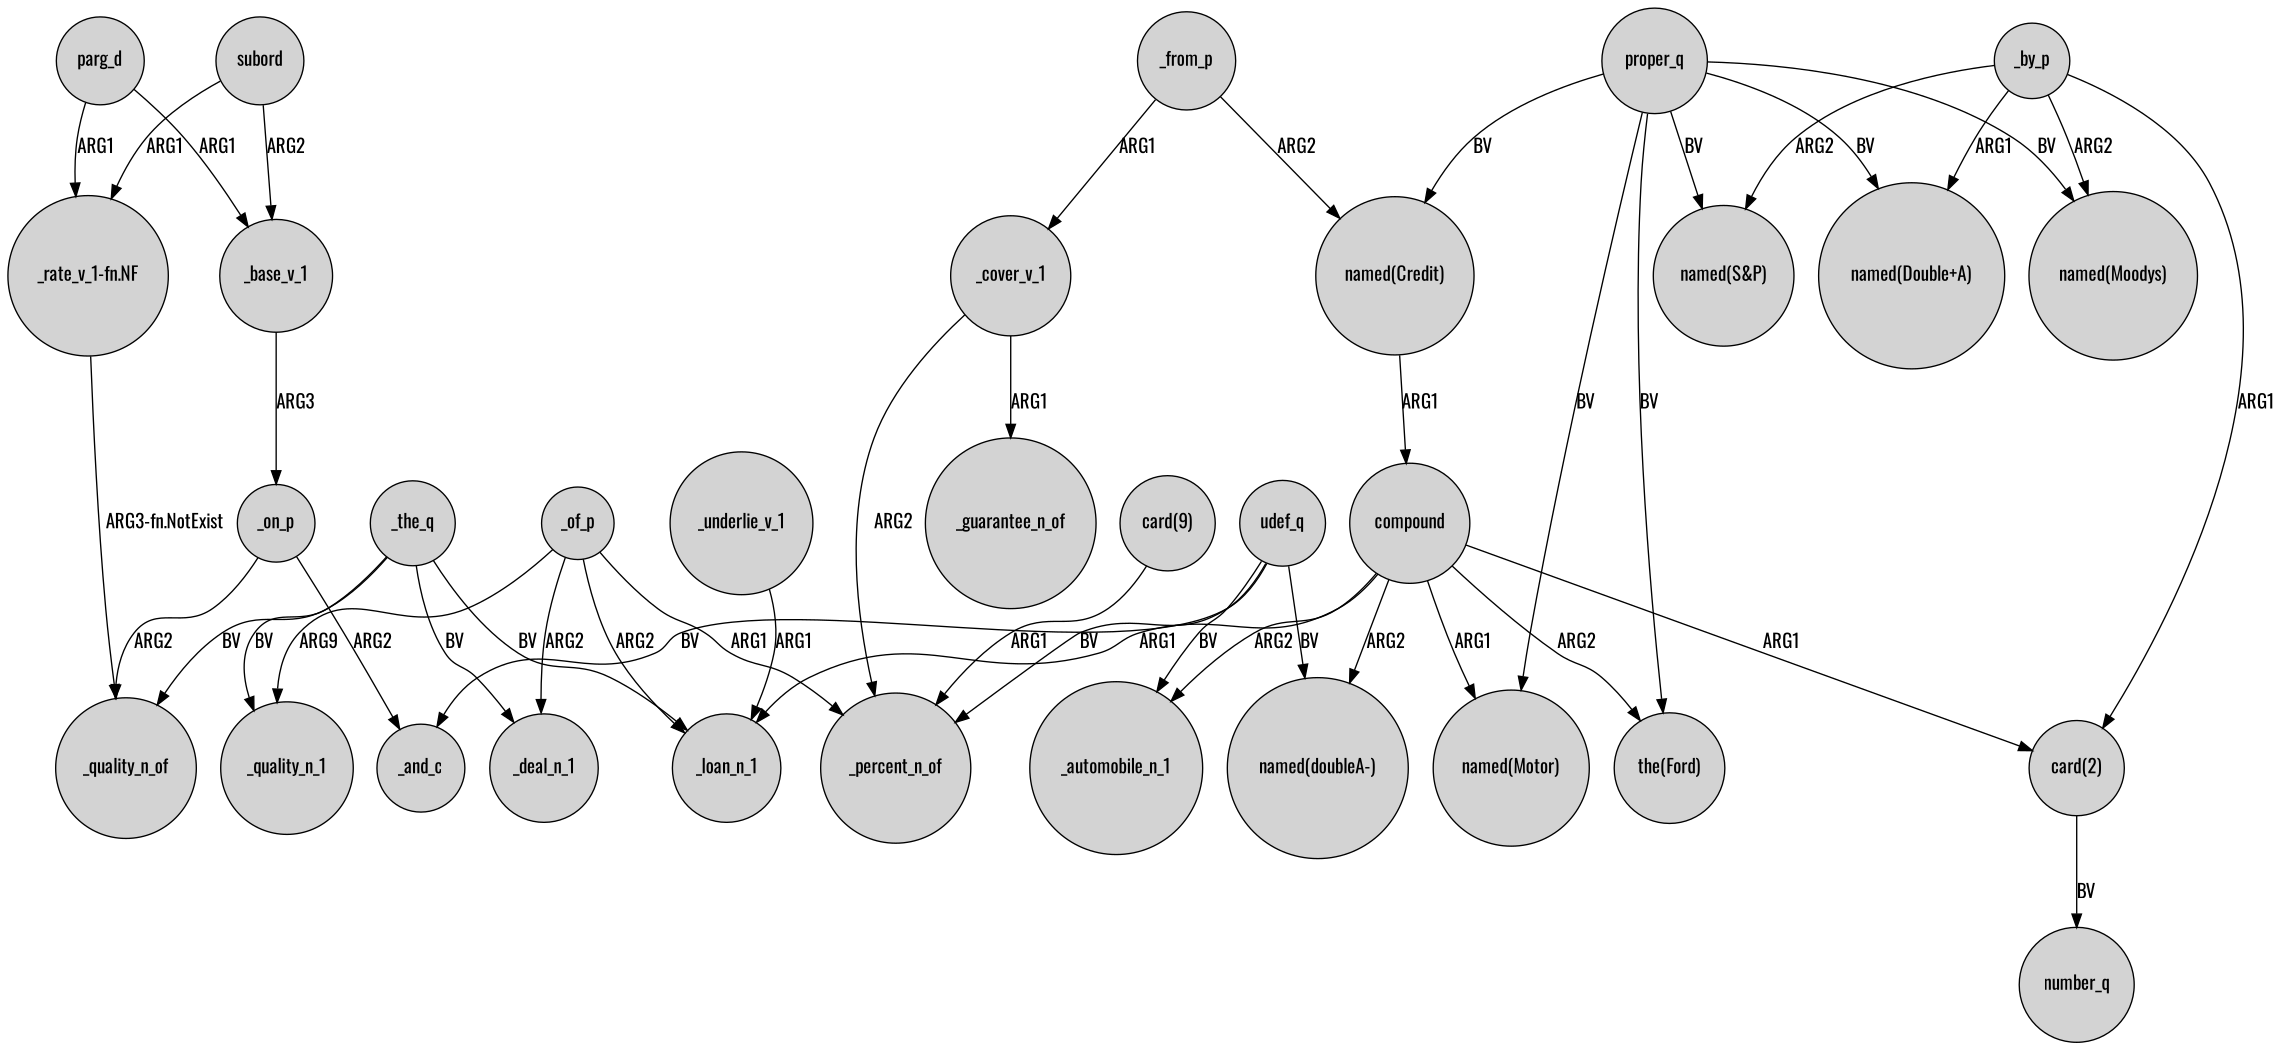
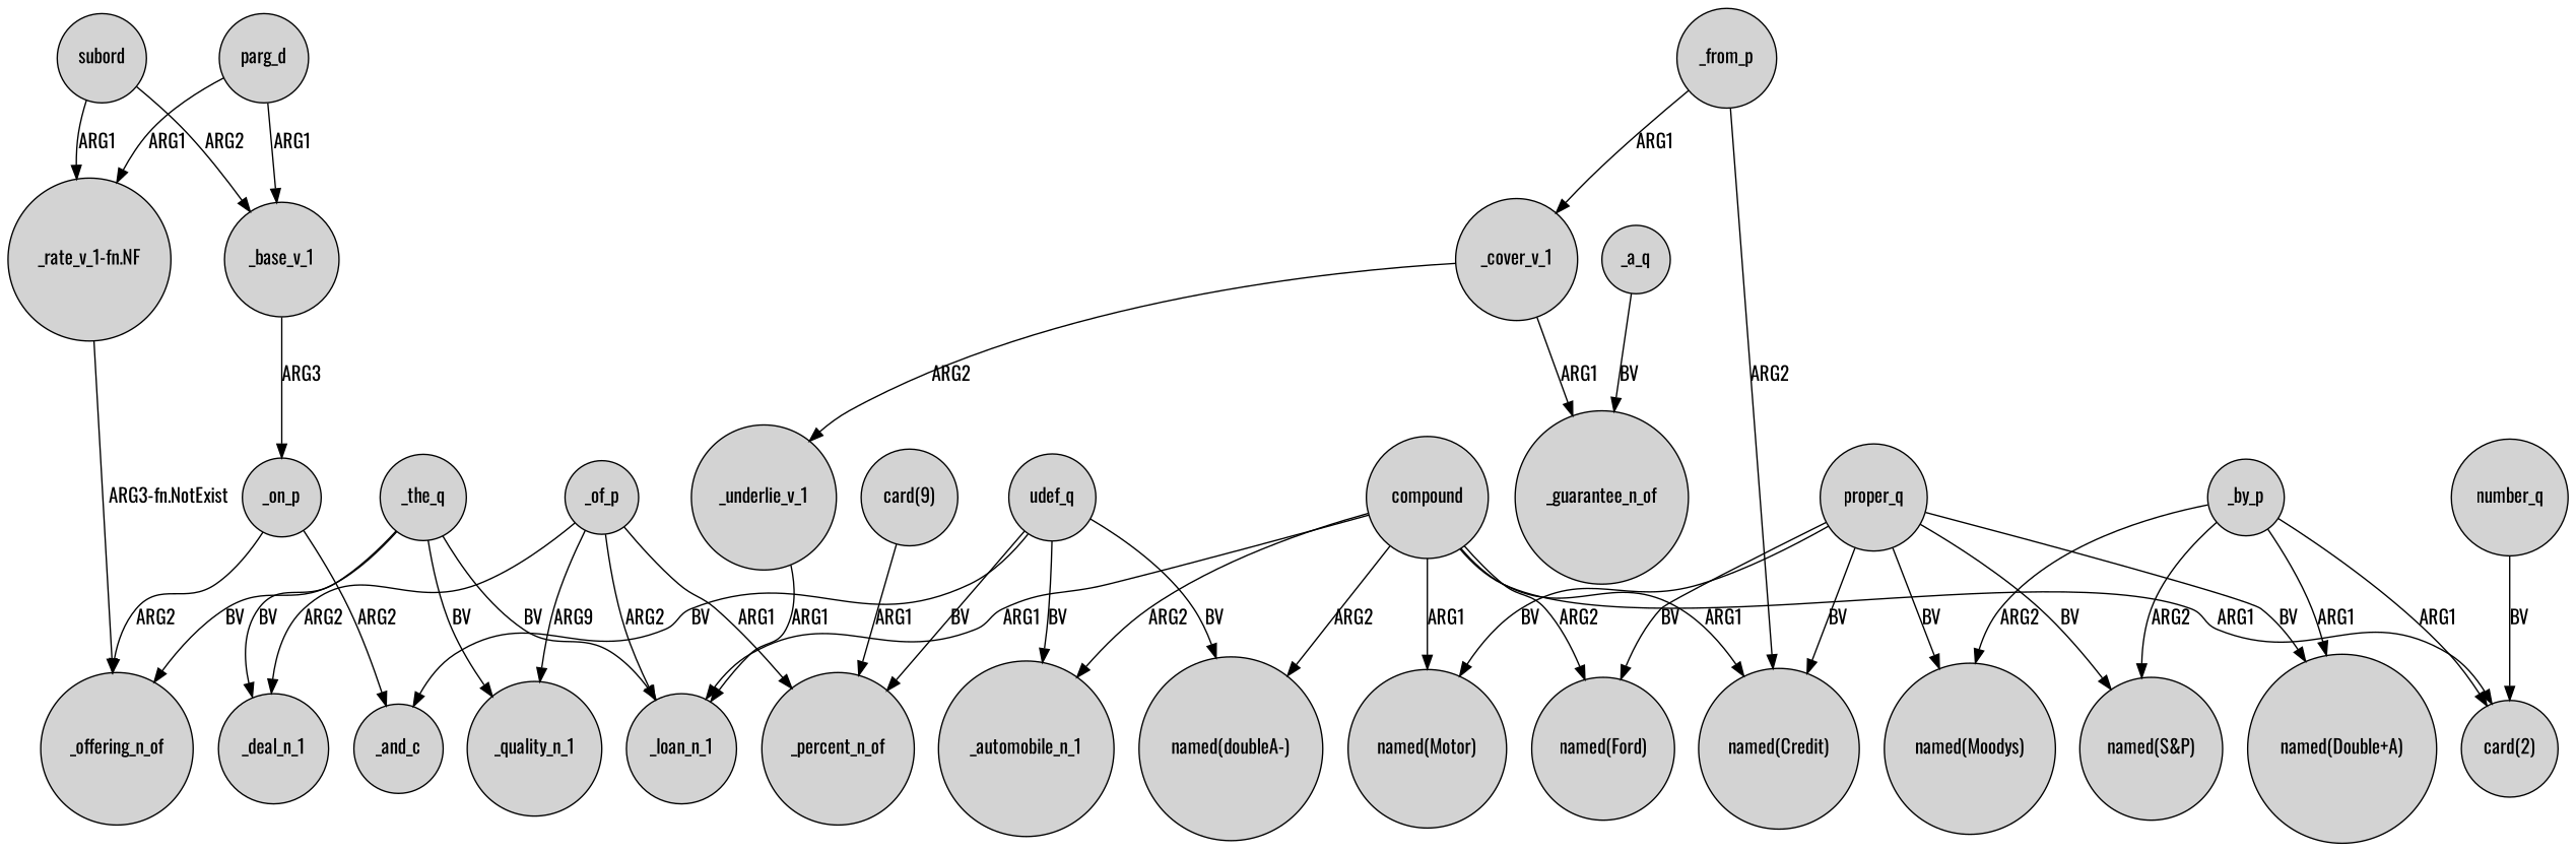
  digraph {
    fontname=Oswald
    node [fontname=Oswald shape=circle style=filled]
    edge [fontname=Oswald]
    subord
    _base_v_1
    "_rate_v_1-fn.NF"
    _on_p
-   _offering_n_of [label=_quality_n_of]
+   _offering_n_of
    _and_c
    "card(9)"
    _percent_n_of
    _from_p
    _cover_v_1
    "named(Credit)"
    _guarantee_n_of
    _by_p
    "named(Moodys)"
    "named(S&P)"
    "named(Double+A)"
    "card(2)"
+   _a_q
    _the_q
    _deal_n_1
    _quality_n_1
    _loan_n_1
    udef_q
    _automobile_n_1
    "named(doubleA-)"
    proper_q
    "named(Motor)"
-   "named(Ford)" [label="the(Ford)"]
+   "named(Ford)"
    compound
    _of_p
    parg_d
    _underlie_v_1
    number_q
    subord -> _base_v_1 [label=ARG2]
    subord -> "_rate_v_1-fn.NF" [label=ARG1]
    _base_v_1 -> _on_p [label=ARG3]
    "_rate_v_1-fn.NF" -> _offering_n_of [label="ARG3-fn.NotExist"]
    _on_p -> _offering_n_of [label=ARG2]
    _on_p -> _and_c [label=ARG2]
    "card(9)" -> _percent_n_of [label=ARG1]
    _from_p -> _cover_v_1 [label=ARG1]
    _from_p -> "named(Credit)" [label=ARG2]
-   _cover_v_1 -> _percent_n_of [label=ARG2]
+   _cover_v_1 -> _underlie_v_1 [label=ARG2]
    _cover_v_1 -> _guarantee_n_of [label=ARG1]
    _by_p -> "named(Moodys)" [label=ARG2]
    _by_p -> "named(S&P)" [label=ARG2]
    _by_p -> "named(Double+A)" [label=ARG1]
    _by_p -> "card(2)" [label=ARG1]
+   _a_q -> _guarantee_n_of [label=BV]
    _the_q -> _offering_n_of [label=BV]
    _the_q -> _deal_n_1 [label=BV]
    _the_q -> _quality_n_1 [label=BV]
    _the_q -> _loan_n_1 [label=BV]
    udef_q -> _and_c [label=BV]
    udef_q -> _percent_n_of [label=BV]
    udef_q -> _automobile_n_1 [label=BV]
    udef_q -> "named(doubleA-)" [label=BV]
    proper_q -> "named(Credit)" [label=BV]
    proper_q -> "named(Moodys)" [label=BV]
    proper_q -> "named(S&P)" [label=BV]
    proper_q -> "named(Double+A)" [label=BV]
    proper_q -> "named(Motor)" [label=BV]
    proper_q -> "named(Ford)" [label=BV]
-   "named(Credit)" -> compound [label=ARG1]
+   compound -> "named(Credit)" [label=ARG1]
    compound -> "card(2)" [label=ARG1]
    compound -> _loan_n_1 [label=ARG1]
    compound -> _automobile_n_1 [label=ARG2]
    compound -> "named(doubleA-)" [label=ARG2]
    compound -> "named(Motor)" [label=ARG1]
    compound -> "named(Ford)" [label=ARG2]
    _of_p -> _percent_n_of [label=ARG1]
    _of_p -> _deal_n_1 [label=ARG2]
    _of_p -> _quality_n_1 [label=ARG9]
    _of_p -> _loan_n_1 [label=ARG2]
    parg_d -> _base_v_1 [label=ARG1]
    parg_d -> "_rate_v_1-fn.NF" [label=ARG1]
    _underlie_v_1 -> _loan_n_1 [label=ARG1]
-   "card(2)" -> number_q [label=BV]
+   number_q -> "card(2)" [label=BV]
  }
